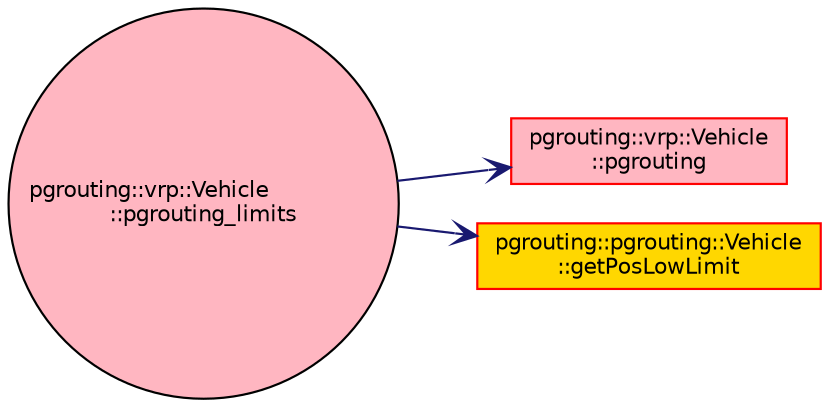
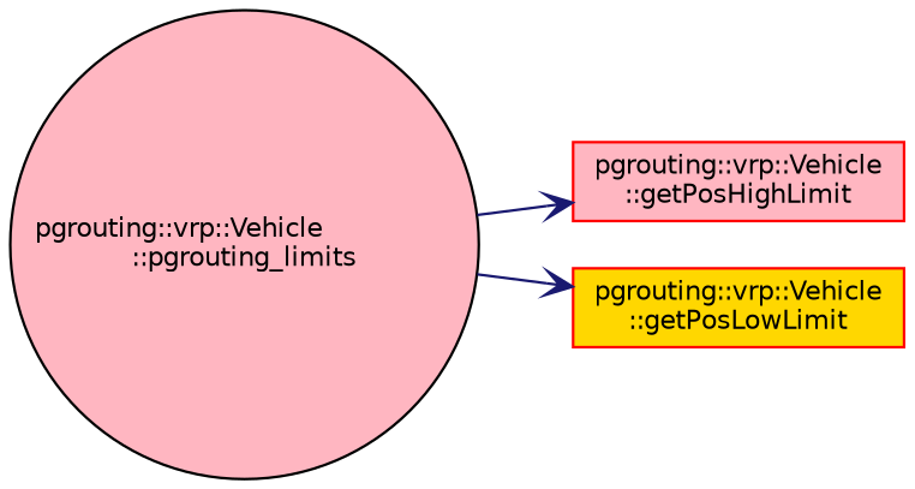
  digraph {
    rankdir=LR
    node [color=red fillcolor=lightpink fontname=Helvetica fontsize=10 shape=box style=filled]
    edge [arrowhead=vee color=midnightblue fontname=Helvetica fontsize=10 labelfontname=Helvetica labelfontsize=10 style=solid]
    n1 [color=black fontcolor=black height=0.2 label="pgrouting::vrp::Vehicle\l::pgrouting_limits" shape=circle width=0.4]
-   n2 [height=0.2 label="pgrouting::vrp::Vehicle\l::pgrouting" width=0.4]
-   n3 [fillcolor=gold height=0.2 label="pgrouting::pgrouting::Vehicle\l::getPosLowLimit" width=0.4]
+   n2 [height=0.2 label="pgrouting::vrp::Vehicle\l::getPosHighLimit" width=0.4]
+   n3 [fillcolor=gold height=0.2 label="pgrouting::vrp::Vehicle\l::getPosLowLimit" width=0.4]
    n1 -> n2
    n1 -> n3
  }
